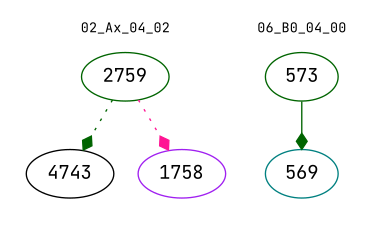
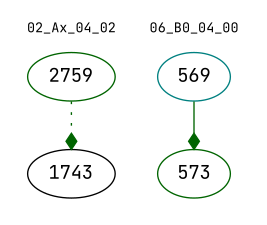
  digraph {
    fontname="JetBrains Mono"
    node [color=darkgreen fontname="JetBrains Mono"]
    edge [arrowhead=diamond color=darkgreen fontname="JetBrains Mono" style=dotted]
    n1 [label=2759]
-   n2 [color=black label=4743]
-   n3 [color=purple label=1758]
+   n2 [color=black label=1743]
    n4 [color=teal label=569]
    n5 [label=573]
    subgraph cluster_1 {
      color=white
      fontsize=10
      label="02_Ax_04_02"
      n1
      n2
-     n3
    }
    subgraph cluster_2 {
      color=white
      fontsize=10
      label="06_B0_04_00"
      n4
      n5
    }
    n1 -> n2
-   n1 -> n3 [color=deeppink]
-   n5 -> n4 [style=solid]
+   n4 -> n5 [style=solid]
  }
